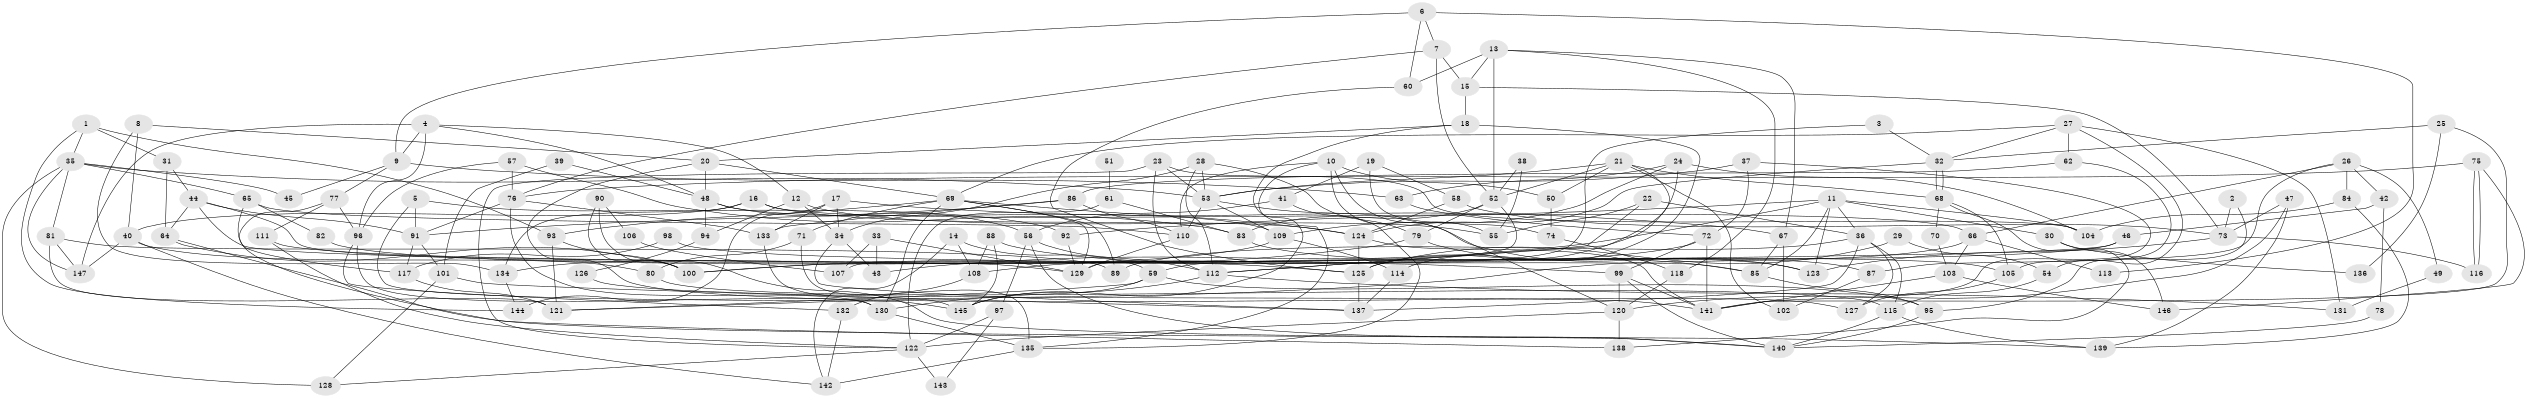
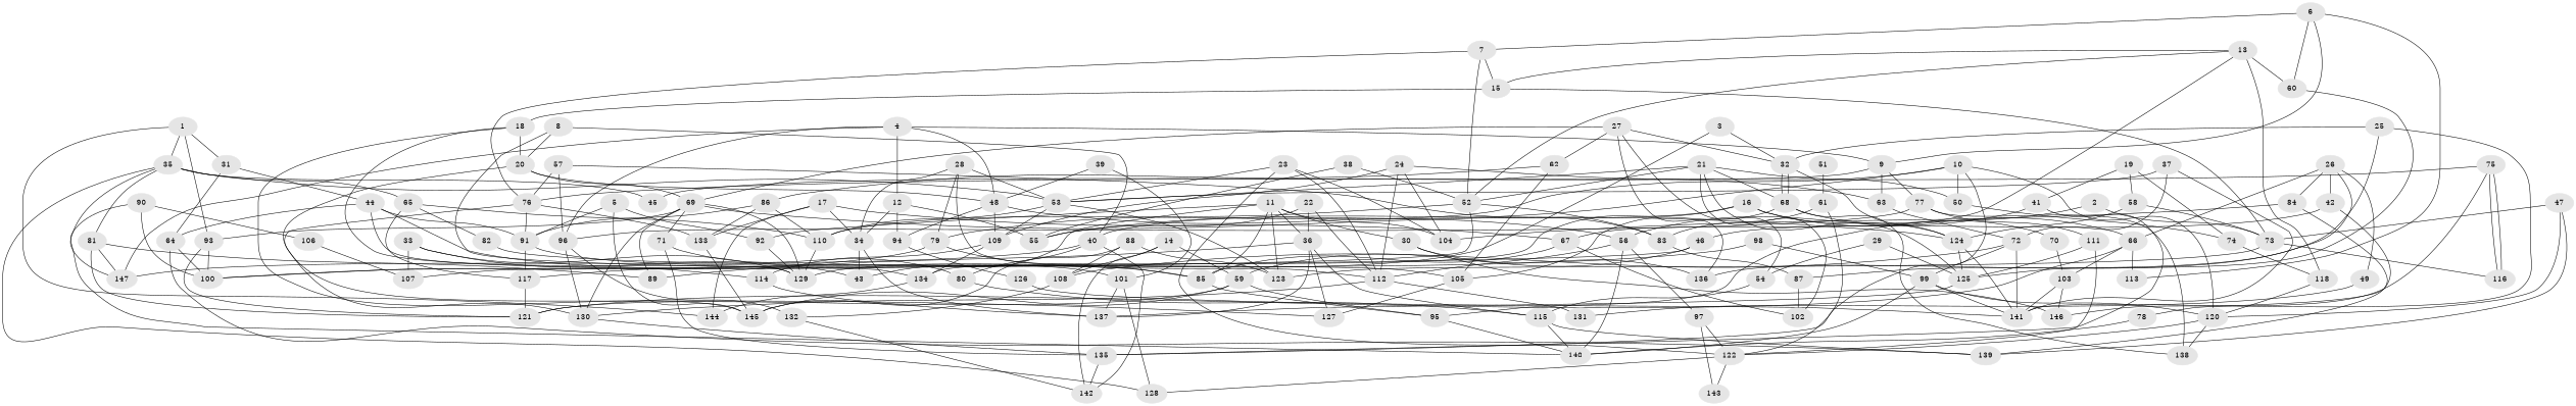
  graph {
    node [color=gray90 style=filled]
    1
    31
    35
    93
    144
    44
    64
    147
    45
    53
    65
    81
    128
    100
    121
    2
    73
    95
    123
    116
    140
    3
    32
    129
    124
    68
    4
    9
    12
    48
    96
    63
    77
    55
    34
    94
    109
    56
    130
    132
    5
    91
    92
    145
    101
    117
    6
    7
    60
    113
    15
    52
    76
    125
    18
    79
    107
    83
    133
    8
    20
    40
    134
    69
    127
    142
    80
    72
    138
    111
    10
    50
    110
    120
    135
    74
    122
    11
    30
    36
    43
    85
    104
    136
    146
    137
    89
    115
    126
    13
    67
    118
    102
    14
    59
    108
    114
    16
    66
    103
    141
    17
    19
    41
    58
    71
    86
    21
    105
    70
    22
    112
    131
    23
    143
    24
    25
    26
    42
    49
    84
    87
    46
    78
    139
    27
    54
    62
    28
    29
    33
    82
    37
    99
    38
    39
    97
    47
    51
    61
    57
    75
    88
    90
    106
    98
    1 -- 31
    1 -- 35
    1 -- 93
    1 -- 144
    31 -- 44
    31 -- 64
    35 -- 147
    35 -- 45
    35 -- 53
    35 -- 65
    35 -- 81
    35 -- 128
    93 -- 100
    93 -- 121
    44 -- 64
    44 -- 129
    44 -- 91
    44 -- 85
    64 -- 100
    64 -- 139
    53 -- 123
    53 -- 109
    53 -- 110
    65 -- 117
    65 -- 110
    65 -- 82
    81 -- 147
    81 -- 121
    81 -- 89
    2 -- 73
    2 -- 95
    73 -- 123
    73 -- 116
    95 -- 140
    3 -- 32
    3 -- 129
    32 -- 124
    32 -- 68
    32 -- 68
    124 -- 125
    124 -- 141
    68 -- 138
    68 -- 105
    68 -- 70
    4 -- 147
    4 -- 9
    4 -- 12
    4 -- 48
    4 -- 96
    9 -- 45
    9 -- 63
    9 -- 77
    12 -- 55
    12 -- 34
    12 -- 94
    48 -- 94
    48 -- 109
    48 -- 56
    96 -- 130
    96 -- 132
    63 -- 72
    77 -- 96
    77 -- 138
    77 -- 111
    34 -- 43
    34 -- 137
    94 -- 126
    109 -- 134
    109 -- 114
    56 -- 140
    56 -- 112
    56 -- 97
    130 -- 135
    132 -- 142
    5 -- 91
    5 -- 92
    5 -- 145
    91 -- 101
    91 -- 117
    92 -- 129
    101 -- 128
    101 -- 137
    117 -- 121
    6 -- 9
    6 -- 7
    6 -- 60
    6 -- 113
    7 -- 15
    7 -- 52
    7 -- 76
    60 -- 125
    15 -- 73
    15 -- 18
    52 -- 79
    52 -- 107
    52 -- 83
    76 -- 130
    76 -- 91
    76 -- 133
    125 -- 137
    18 -- 145
    18 -- 20
    18 -- 114
    79 -- 100
    79 -- 85
    83 -- 87
    133 -- 145
    8 -- 20
    8 -- 40
    8 -- 134
    20 -- 48
    20 -- 69
    20 -- 127
    40 -- 147
    40 -- 142
    40 -- 80
    134 -- 144
    69 -- 93
    69 -- 129
    69 -- 124
    69 -- 130
    69 -- 89
    69 -- 71
    80 -- 115
    72 -- 108
    72 -- 141
    72 -- 99
    111 -- 125
    111 -- 122
    10 -- 55
    10 -- 50
    10 -- 110
    10 -- 120
    10 -- 135
    50 -- 74
    110 -- 129
    120 -- 138
    120 -- 122
    135 -- 142
    74 -- 118
    122 -- 128
    122 -- 143
    11 -- 123
    11 -- 92
    11 -- 30
    11 -- 36
    11 -- 43
    11 -- 85
    11 -- 104
    30 -- 136
    30 -- 146
    36 -- 127
    36 -- 137
    36 -- 89
    36 -- 115
    85 -- 95
    115 -- 140
    115 -- 139
    126 -- 141
    13 -- 60
    13 -- 15
    13 -- 52
    13 -- 67
    13 -- 118
    67 -- 85
    67 -- 102
    118 -- 120
    14 -- 142
    14 -- 59
    14 -- 108
    59 -- 121
    59 -- 95
    59 -- 145
    108 -- 132
    114 -- 137
    16 -- 124
    16 -- 40
    16 -- 134
    16 -- 66
    66 -- 121
    66 -- 113
    66 -- 103
    103 -- 146
    103 -- 141
    17 -- 144
    17 -- 34
    17 -- 133
    17 -- 67
    19 -- 74
    19 -- 41
    19 -- 58
    41 -- 56
    41 -- 135
    58 -- 73
    58 -- 124
    71 -- 80
    71 -- 135
    86 -- 91
    86 -- 133
    86 -- 110
    21 -- 53
    21 -- 68
    21 -- 52
    21 -- 125
    21 -- 50
    21 -- 102
    105 -- 127
    70 -- 103
    22 -- 55
    22 -- 36
    22 -- 112
    112 -- 130
    112 -- 131
    23 -- 53
    23 -- 122
    23 -- 104
    23 -- 112
    24 -- 63
    24 -- 109
    24 -- 104
    24 -- 112
    25 -- 32
    25 -- 136
    25 -- 141
    26 -- 66
    26 -- 42
    26 -- 49
    26 -- 84
    26 -- 87
    42 -- 46
    42 -- 78
    49 -- 131
    84 -- 104
    84 -- 139
    87 -- 102
    46 -- 100
    46 -- 59
    78 -- 140
    27 -- 32
    27 -- 69
-   27 -- 131
+   27 -- 136
    27 -- 54
    27 -- 62
    54 -- 115
    62 -- 86
    62 -- 105
    28 -- 53
    28 -- 34
    28 -- 79
    28 -- 112
    29 -- 125
    29 -- 54
    33 -- 129
    33 -- 107
    33 -- 43
    82 -- 105
    37 -- 53
    37 -- 72
    37 -- 141
    99 -- 140
    99 -- 120
    99 -- 141
    38 -- 55
    38 -- 52
    39 -- 48
    39 -- 101
    97 -- 122
    97 -- 143
    47 -- 73
    47 -- 120
    47 -- 139
    51 -- 61
    61 -- 83
    61 -- 122
    57 -- 96
    57 -- 76
    57 -- 83
    75 -- 116
    75 -- 116
    75 -- 76
    75 -- 146
    88 -- 123
    88 -- 145
    88 -- 108
    90 -- 100
    90 -- 140
    90 -- 106
    106 -- 107
    98 -- 117
    98 -- 99
  }
